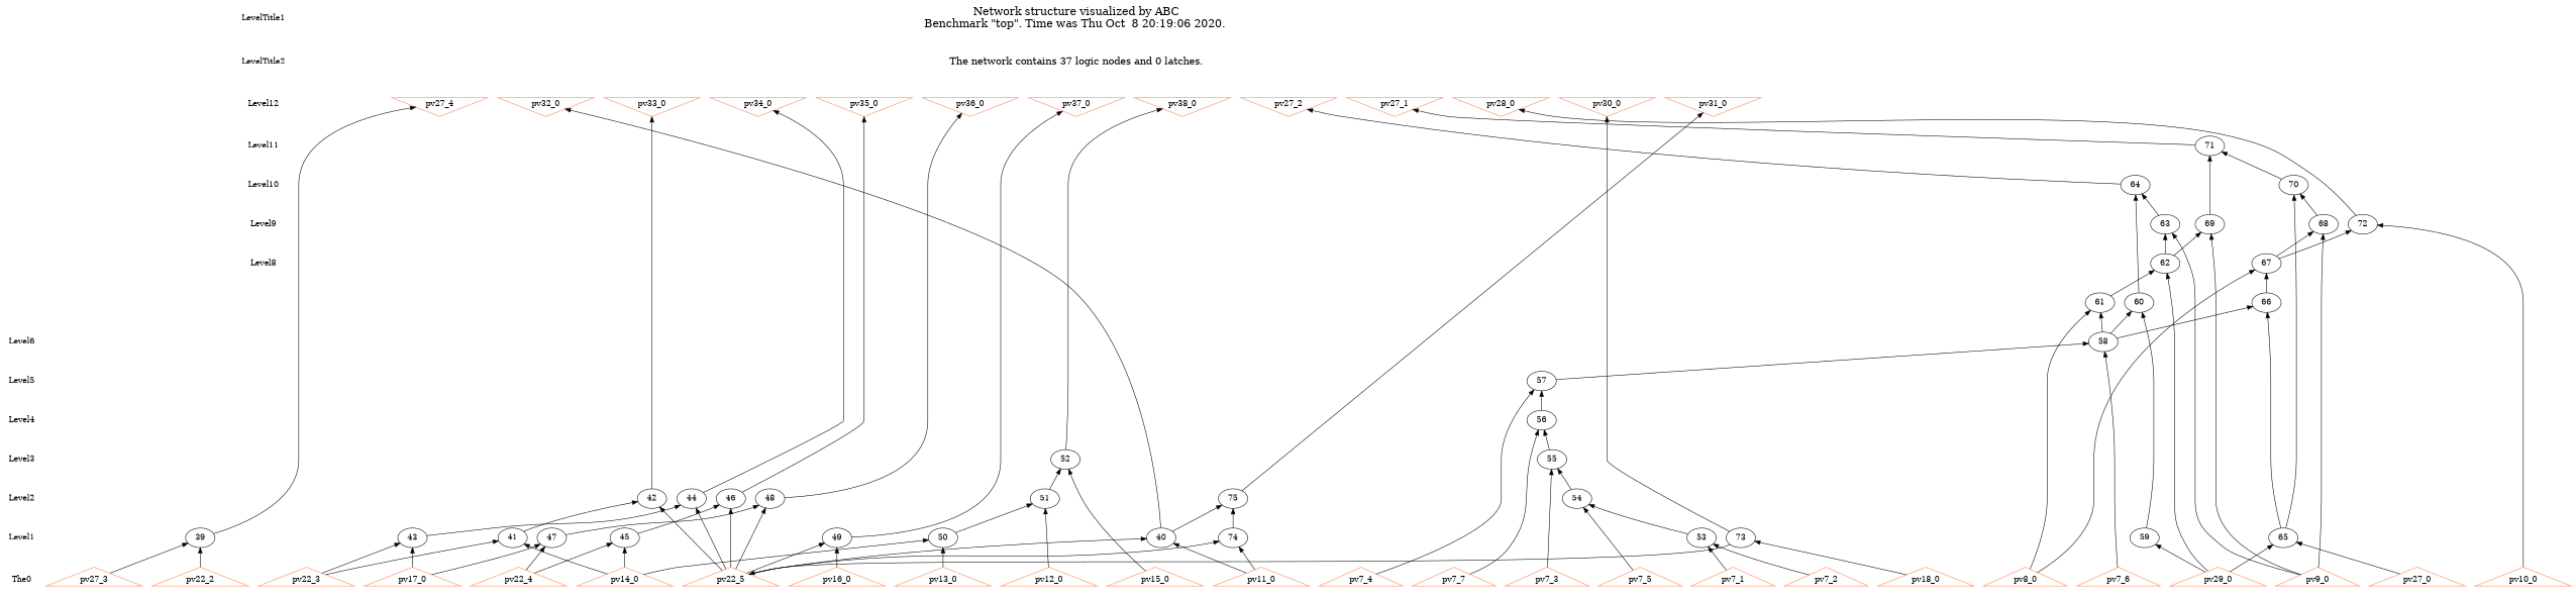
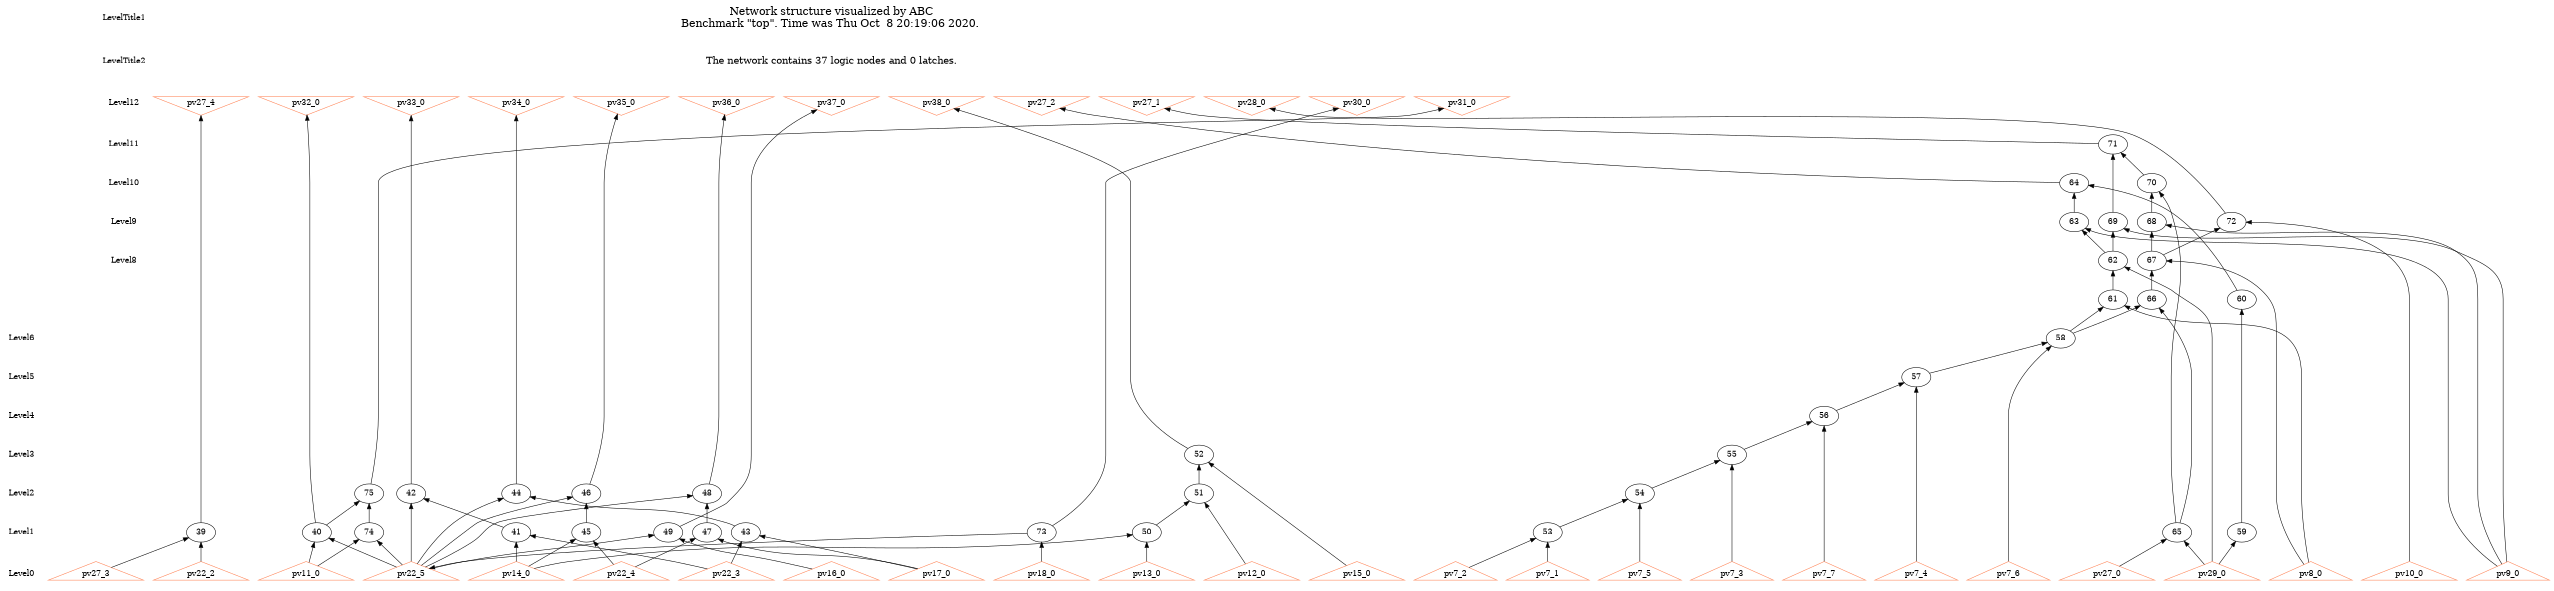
  digraph {
    node [shape=ellipse]
    edge [dir=back style=solid]
    LevelTitle1 [shape=plaintext]
    LevelTitle2 [shape=plaintext]
    Level12 [shape=plaintext]
    Level11 [shape=plaintext]
    Level10 [shape=plaintext]
    Level9 [shape=plaintext]
    Level8 [shape=plaintext]
    Level6 [shape=plaintext]
    Level5 [shape=plaintext]
    Level4 [shape=plaintext]
    Level3 [shape=plaintext]
    Level2 [shape=plaintext]
    Level1 [shape=plaintext]
-   Level0 [shape=plaintext label=The0]
+   Level0 [shape=plaintext]
    n15 [fontname="Times-Roman" fontsize=20 label="Network structure visualized by ABC\nBenchmark \"top\". Time was Thu Oct  8 20:19:06 2020. " shape=plaintext]
    n16 [fontname="Times-Roman" fontsize=18 label="The network contains 37 logic nodes and 0 latches.\n" shape=plaintext]
    n17 [color=coral fillcolor=coral label=pv27_4 shape=invtriangle]
    n18 [color=coral fillcolor=coral label=pv32_0 shape=invtriangle]
    n19 [color=coral fillcolor=coral label=pv33_0 shape=invtriangle]
    n20 [color=coral fillcolor=coral label=pv34_0 shape=invtriangle]
    n21 [color=coral fillcolor=coral label=pv35_0 shape=invtriangle]
    n22 [color=coral fillcolor=coral label=pv36_0 shape=invtriangle]
    n23 [color=coral fillcolor=coral label=pv37_0 shape=invtriangle]
    n24 [color=coral fillcolor=coral label=pv38_0 shape=invtriangle]
    n25 [color=coral fillcolor=coral label=pv27_2 shape=invtriangle]
    n26 [color=coral fillcolor=coral label=pv27_1 shape=invtriangle]
    n27 [color=coral fillcolor=coral label=pv28_0 shape=invtriangle]
    n28 [color=coral fillcolor=coral label=pv30_0 shape=invtriangle]
    n29 [color=coral fillcolor=coral label=pv31_0 shape=invtriangle]
    n30 [label="71\n"]
    n31 [label="64\n"]
    n32 [label="70\n"]
    n33 [label="63\n"]
    n34 [label="68\n"]
    n35 [label="69\n"]
    n36 [label="72\n"]
    n37 [label="62\n"]
    n38 [label="67\n"]
    n39 [label="60\n"]
    n40 [label="61\n"]
    n41 [label="66\n"]
    n42 [label="58\n"]
    n43 [label="57\n"]
    n44 [label="56\n"]
    n45 [label="52\n"]
    n46 [label="55\n"]
    n47 [label="42\n"]
    n48 [label="44\n"]
    n49 [label="46\n"]
    n50 [label="48\n"]
    n51 [label="51\n"]
    n52 [label="54\n"]
    n53 [label="75\n"]
    n54 [label="39\n"]
    n55 [label="40\n"]
    n56 [label="41\n"]
    n57 [label="43\n"]
    n58 [label="45\n"]
    n59 [label="47\n"]
    n60 [label="49\n"]
    n61 [label="50\n"]
    n62 [label="53\n"]
    n63 [label="59\n"]
    n64 [label="65\n"]
    n65 [label="73\n"]
    n66 [label="74\n"]
    n67 [color=coral fillcolor=coral label=pv27_3 shape=triangle]
    n68 [color=coral fillcolor=coral label=pv7_2 shape=triangle]
    n69 [color=coral fillcolor=coral label=pv7_1 shape=triangle]
    n70 [color=coral fillcolor=coral label=pv10_0 shape=triangle]
    n71 [color=coral fillcolor=coral label=pv11_0 shape=triangle]
    n72 [color=coral fillcolor=coral label=pv14_0 shape=triangle]
    n73 [color=coral fillcolor=coral label=pv22_5 shape=triangle]
    n74 [color=coral fillcolor=coral label=pv27_0 shape=triangle]
    n75 [color=coral fillcolor=coral label=pv7_7 shape=triangle]
    n76 [color=coral fillcolor=coral label=pv15_0 shape=triangle]
    n77 [color=coral fillcolor=coral label=pv22_4 shape=triangle]
    n78 [color=coral fillcolor=coral label=pv12_0 shape=triangle]
    n79 [color=coral fillcolor=coral label=pv29_0 shape=triangle]
    n80 [color=coral fillcolor=coral label=pv13_0 shape=triangle]
    n81 [color=coral fillcolor=coral label=pv7_4 shape=triangle]
    n82 [color=coral fillcolor=coral label=pv18_0 shape=triangle]
    n83 [color=coral fillcolor=coral label=pv7_3 shape=triangle]
    n84 [color=coral fillcolor=coral label=pv8_0 shape=triangle]
    n85 [color=coral fillcolor=coral label=pv7_6 shape=triangle]
    n86 [color=coral fillcolor=coral label=pv9_0 shape=triangle]
    n87 [color=coral fillcolor=coral label=pv16_0 shape=triangle]
    n88 [color=coral fillcolor=coral label=pv22_3 shape=triangle]
    n89 [color=coral fillcolor=coral label=pv7_5 shape=triangle]
    n90 [color=coral fillcolor=coral label=pv17_0 shape=triangle]
    n91 [color=coral fillcolor=coral label=pv22_2 shape=triangle]
    subgraph sub_1 {
      LevelTitle1
      LevelTitle2
      Level12
      Level11
      Level10
      Level9
      Level8
      Level6
      Level5
      Level4
      Level3
      Level2
      Level1
      Level0
    }
    subgraph sub_2 {
      rank=same
      LevelTitle1
      n15
    }
    subgraph sub_3 {
      rank=same
      LevelTitle2
      n16
    }
    subgraph sub_4 {
      rank=same
      Level12
      n17
      n18
      n19
      n20
      n21
      n22
      n23
      n24
      n25
      n26
      n27
      n28
      n29
    }
    subgraph sub_5 {
      rank=same
      Level11
      n30
    }
    subgraph sub_6 {
      rank=same
      Level10
      n31
      n32
    }
    subgraph sub_7 {
      rank=same
      Level9
      n33
      n34
      n35
      n36
    }
    subgraph sub_8 {
      rank=same
      Level8
      n37
      n38
    }
    subgraph sub_9 {
      rank=same
      n39
      n40
      n41
    }
    subgraph sub_10 {
      rank=same
      Level6
      n42
    }
    subgraph sub_11 {
      rank=same
      Level5
      n43
    }
    subgraph sub_12 {
      rank=same
      Level4
      n44
    }
    subgraph sub_13 {
      rank=same
      Level3
      n45
      n46
    }
    subgraph sub_14 {
      rank=same
      Level2
      n47
      n48
      n49
      n50
      n51
      n52
      n53
    }
    subgraph sub_15 {
      rank=same
      Level1
      n54
      n55
      n56
      n57
      n58
      n59
      n60
      n61
      n62
      n63
      n64
      n65
      n66
    }
    subgraph sub_16 {
      rank=same
      Level0
      n67
      n68
      n69
      n70
      n71
      n72
      n73
      n74
      n75
      n76
      n77
      n78
      n79
      n80
      n81
      n82
      n83
      n84
      n85
      n86
      n87
      n88
      n89
      n90
      n91
    }
    LevelTitle1 -> LevelTitle2 [style=invis]
    LevelTitle2 -> Level12 [style=invis]
    Level12 -> Level11 [style=invis]
    Level11 -> Level10 [style=invis]
    Level10 -> Level9 [style=invis]
    Level9 -> Level8 [style=invis]
    Level6 -> Level5 [style=invis]
    Level5 -> Level4 [style=invis]
    Level4 -> Level3 [style=invis]
    Level3 -> Level2 [style=invis]
    Level2 -> Level1 [style=invis]
    Level1 -> Level0 [style=invis]
    n15 -> n16 [style=invis]
    n16 -> n17 [style=invis]
    n16 -> n18 [style=invis]
    n16 -> n19 [style=invis]
    n16 -> n20 [style=invis]
    n16 -> n21 [style=invis]
    n16 -> n22 [style=invis]
    n16 -> n23 [style=invis]
    n16 -> n24 [style=invis]
    n16 -> n25 [style=invis]
    n16 -> n26 [style=invis]
    n16 -> n27 [style=invis]
    n16 -> n28 [style=invis]
    n16 -> n29 [style=invis]
    n17 -> n18 [style=invis]
    n17 -> n54
    n18 -> n19 [style=invis]
    n18 -> n55
    n19 -> n20 [style=invis]
    n19 -> n47
    n20 -> n21 [style=invis]
    n20 -> n48
    n21 -> n22 [style=invis]
    n21 -> n49
    n22 -> n23 [style=invis]
    n22 -> n50
    n23 -> n24 [style=invis]
    n23 -> n60
    n24 -> n25 [style=invis]
    n24 -> n45
    n25 -> n26 [style=invis]
    n25 -> n31
    n26 -> n27 [style=invis]
    n26 -> n30
    n27 -> n28 [style=invis]
    n27 -> n36
    n28 -> n29 [style=invis]
    n28 -> n65
    n29 -> n53
    n30 -> n32
    n30 -> n35
    n31 -> n33
    n31 -> n39
    n32 -> n34
    n32 -> n64
    n33 -> n37
    n33 -> n86
    n34 -> n38
    n34 -> n86
    n35 -> n37
    n35 -> n86
    n36 -> n38
    n36 -> n70
    n37 -> n40
    n37 -> n79
    n38 -> n41
    n38 -> n84
-   n39 -> n42
    n39 -> n63
    n40 -> n42
    n40 -> n84
    n41 -> n42
    n41 -> n64
    n42 -> n43
    n42 -> n85
    n43 -> n44
    n43 -> n81
    n44 -> n46
    n44 -> n75
    n45 -> n51
    n45 -> n76
    n46 -> n52
    n46 -> n83
    n47 -> n56
    n47 -> n73
    n48 -> n57
    n48 -> n73
    n49 -> n58
    n49 -> n73
    n50 -> n59
    n50 -> n73
    n51 -> n61
    n51 -> n78
    n52 -> n62
    n52 -> n89
    n53 -> n55
    n53 -> n66
    n54 -> n67
    n54 -> n91
    n55 -> n71
    n55 -> n73
    n56 -> n72
    n56 -> n88
    n57 -> n88
    n57 -> n90
    n58 -> n72
    n58 -> n77
    n59 -> n77
    n59 -> n90
    n60 -> n73
    n60 -> n87
    n61 -> n72
    n61 -> n80
    n62 -> n68
    n62 -> n69
    n63 -> n79
    n64 -> n74
    n64 -> n79
    n65 -> n82
    n66 -> n71
    n66 -> n73
    n73 -> n65
  }
